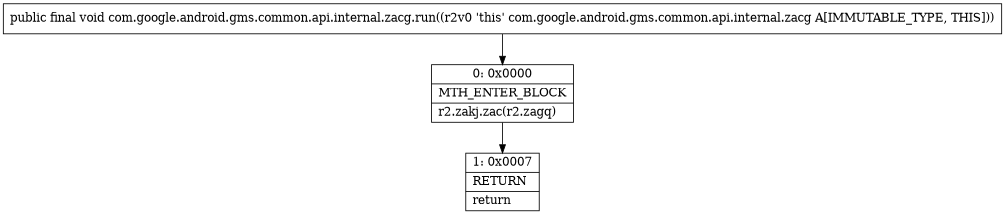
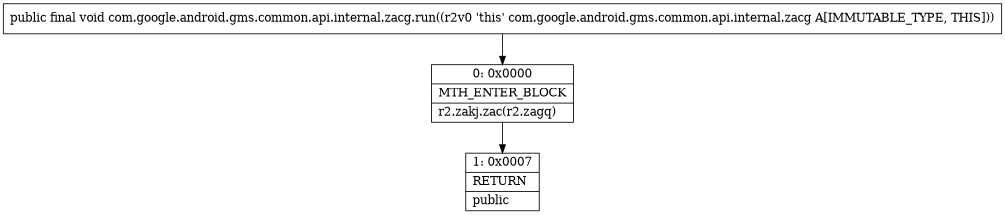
  digraph {
    node [shape=record]
    n1 [label="{0\:\ 0x0000|MTH_ENTER_BLOCK\l|r2.zakj.zac(r2.zagq)\l}"]
-   n2 [label="{1\:\ 0x0007|RETURN\l|return\l}"]
+   n2 [label="{1\:\ 0x0007|RETURN\l|public\l}"]
    n3 [label="{public final void com.google.android.gms.common.api.internal.zacg.run((r2v0 'this' com.google.android.gms.common.api.internal.zacg A[IMMUTABLE_TYPE, THIS])) }"]
    n1 -> n2
    n3 -> n1
  }
